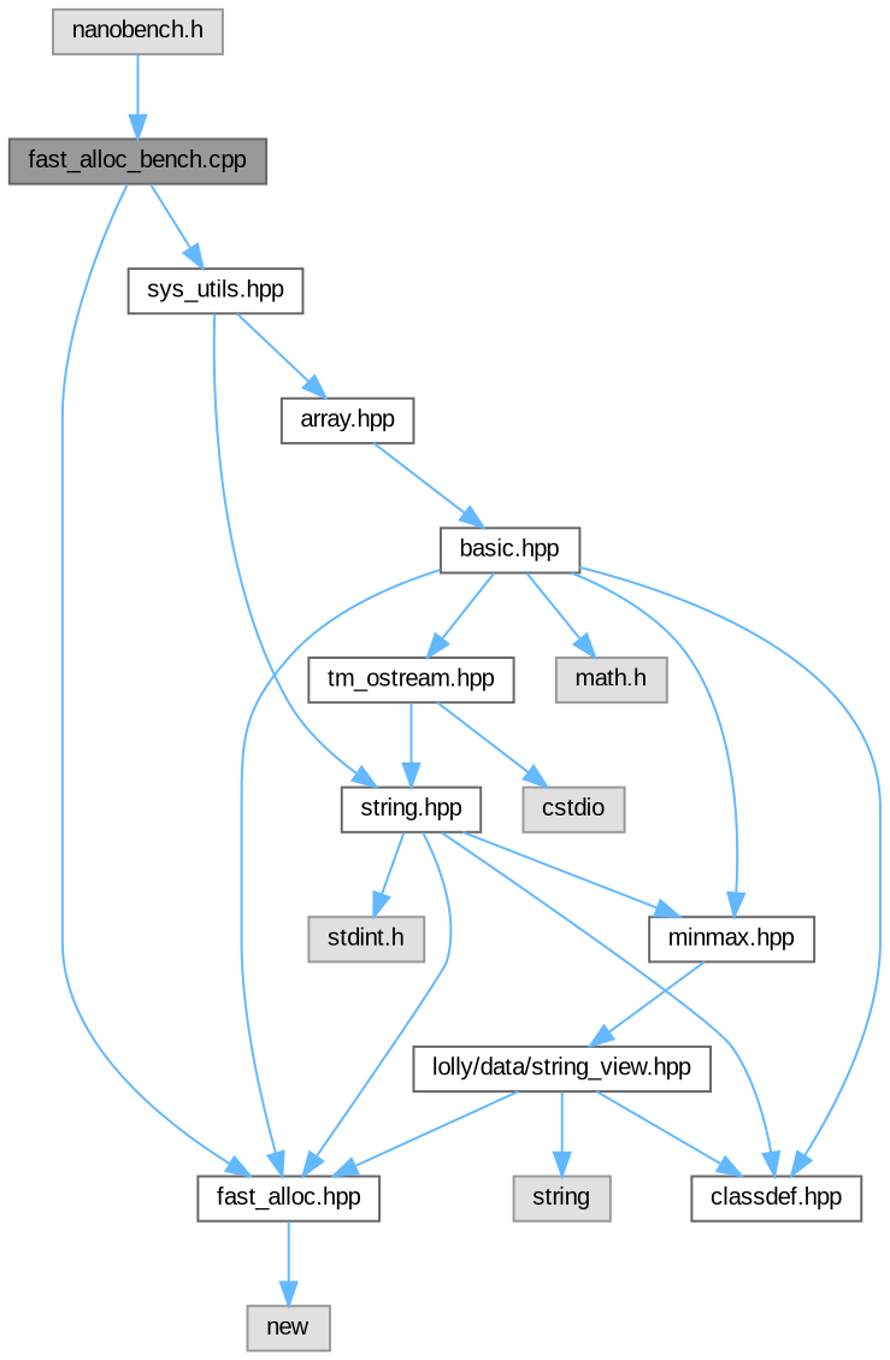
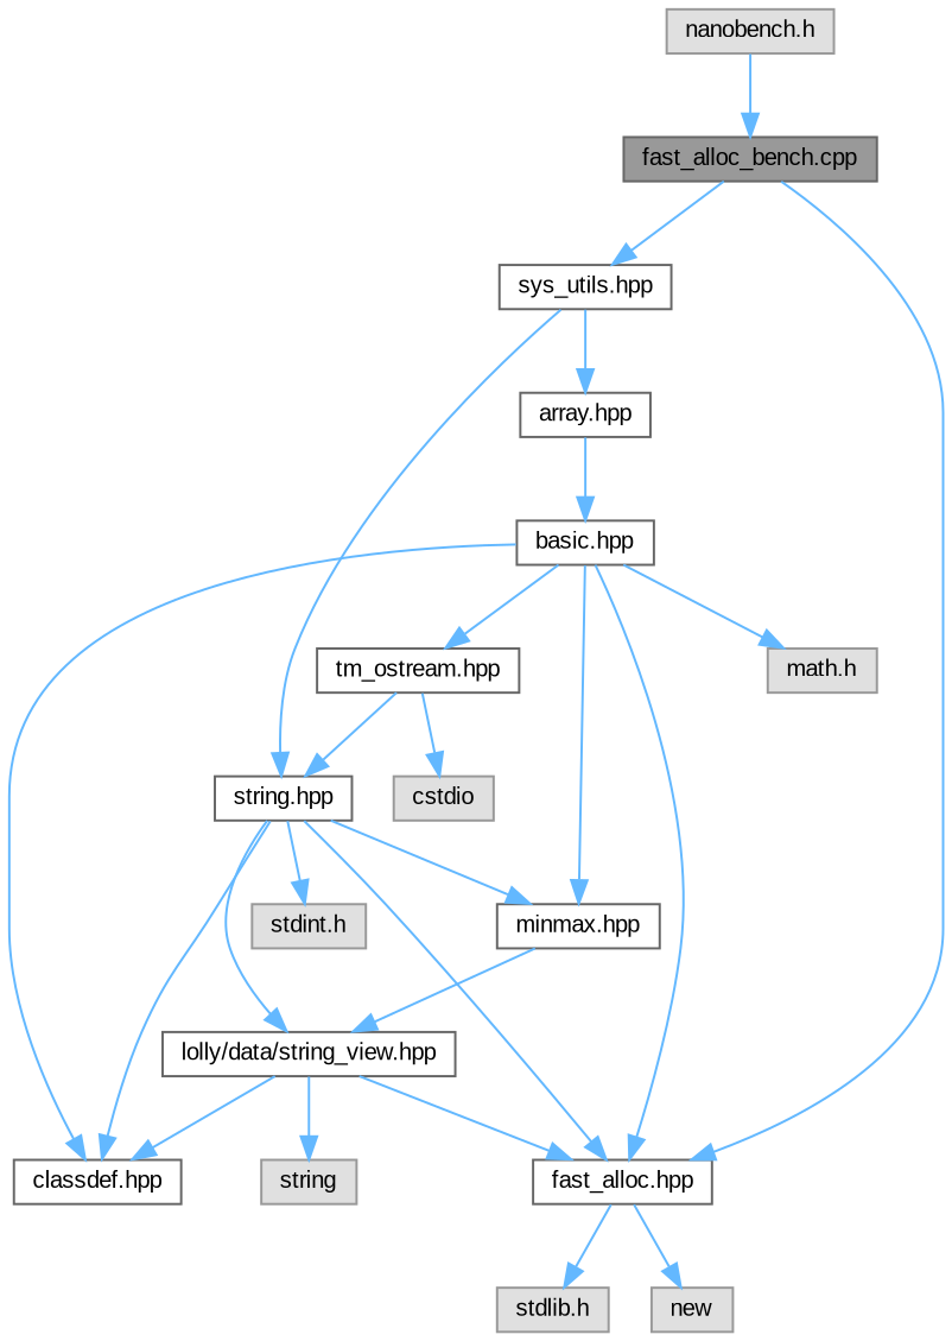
  digraph {
    fontname="Liberation Sans"
    node [color=grey40 fillcolor=white fontname="Liberation Sans" fontsize=10 shape=box style=filled]
    edge [color=steelblue1 fontname="Liberation Sans" fontsize=10 labelfontname=Helvetica labelfontsize=10 style=solid]
    n1 [color=gray40 fillcolor=grey60 fontcolor=black height=0.2 label="fast_alloc_bench.cpp" width=0.4]
    n2 [height=0.2 label="fast_alloc.hpp" width=0.4]
    n3 [height=0.2 label="sys_utils.hpp" width=0.4]
+   n4 [color=grey60 fillcolor="#E0E0E0" height=0.2 label="stdlib.h" width=0.4]
    n5 [color=grey60 fillcolor="#E0E0E0" height=0.2 label=new width=0.4]
    n6 [height=0.2 label="array.hpp" width=0.4]
    n7 [height=0.2 label="string.hpp" width=0.4]
    n8 [color=grey60 fillcolor="#E0E0E0" height=0.2 label="nanobench.h" width=0.4]
    n9 [height=0.2 label="basic.hpp" width=0.4]
    n10 [height=0.2 label="classdef.hpp" width=0.4]
    n11 [height=0.2 label="minmax.hpp" width=0.4]
    n12 [height=0.2 label="lolly/data/string_view.hpp" width=0.4]
    n13 [color=grey60 fillcolor="#E0E0E0" height=0.2 label="stdint.h" width=0.4]
    n14 [height=0.2 label="tm_ostream.hpp" width=0.4]
    n15 [color=grey60 fillcolor="#E0E0E0" height=0.2 label="math.h" width=0.4]
    n16 [color=grey60 fillcolor="#E0E0E0" height=0.2 label=cstdio width=0.4]
    n17 [color=grey60 fillcolor="#E0E0E0" height=0.2 label=string width=0.4]
    n1 -> n2
    n1 -> n3
+   n2 -> n4
    n2 -> n5
    n3 -> n6
    n3 -> n7
    n6 -> n9
    n7 -> n2
    n7 -> n10
    n7 -> n11
+   n7 -> n12
    n7 -> n13
    n8 -> n1
    n9 -> n2
    n9 -> n10
    n9 -> n11
    n9 -> n14
    n9 -> n15
    n11 -> n12
    n12 -> n2
    n12 -> n10
    n12 -> n17
    n14 -> n7
    n14 -> n16
  }
